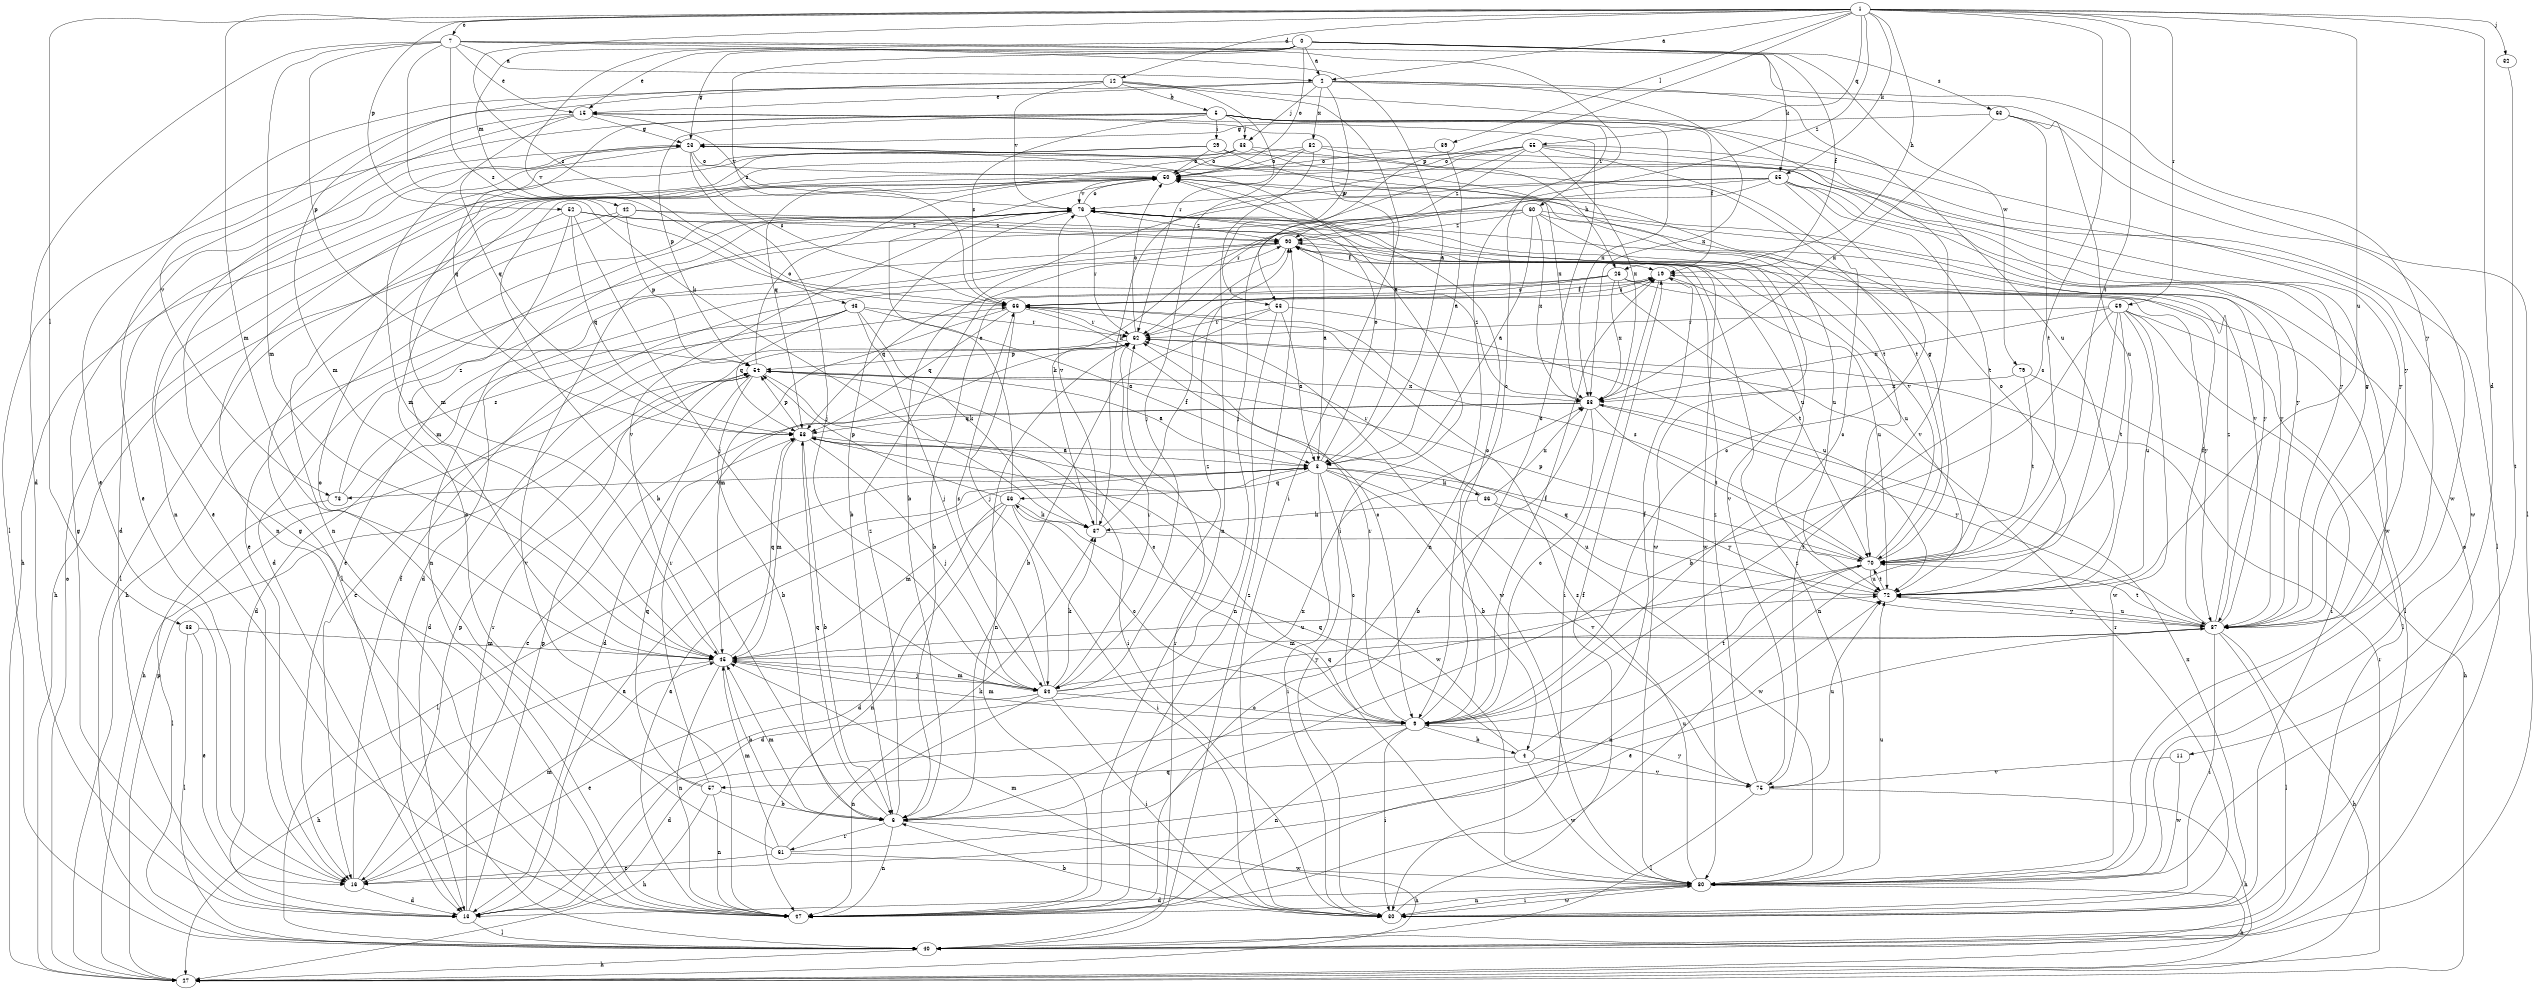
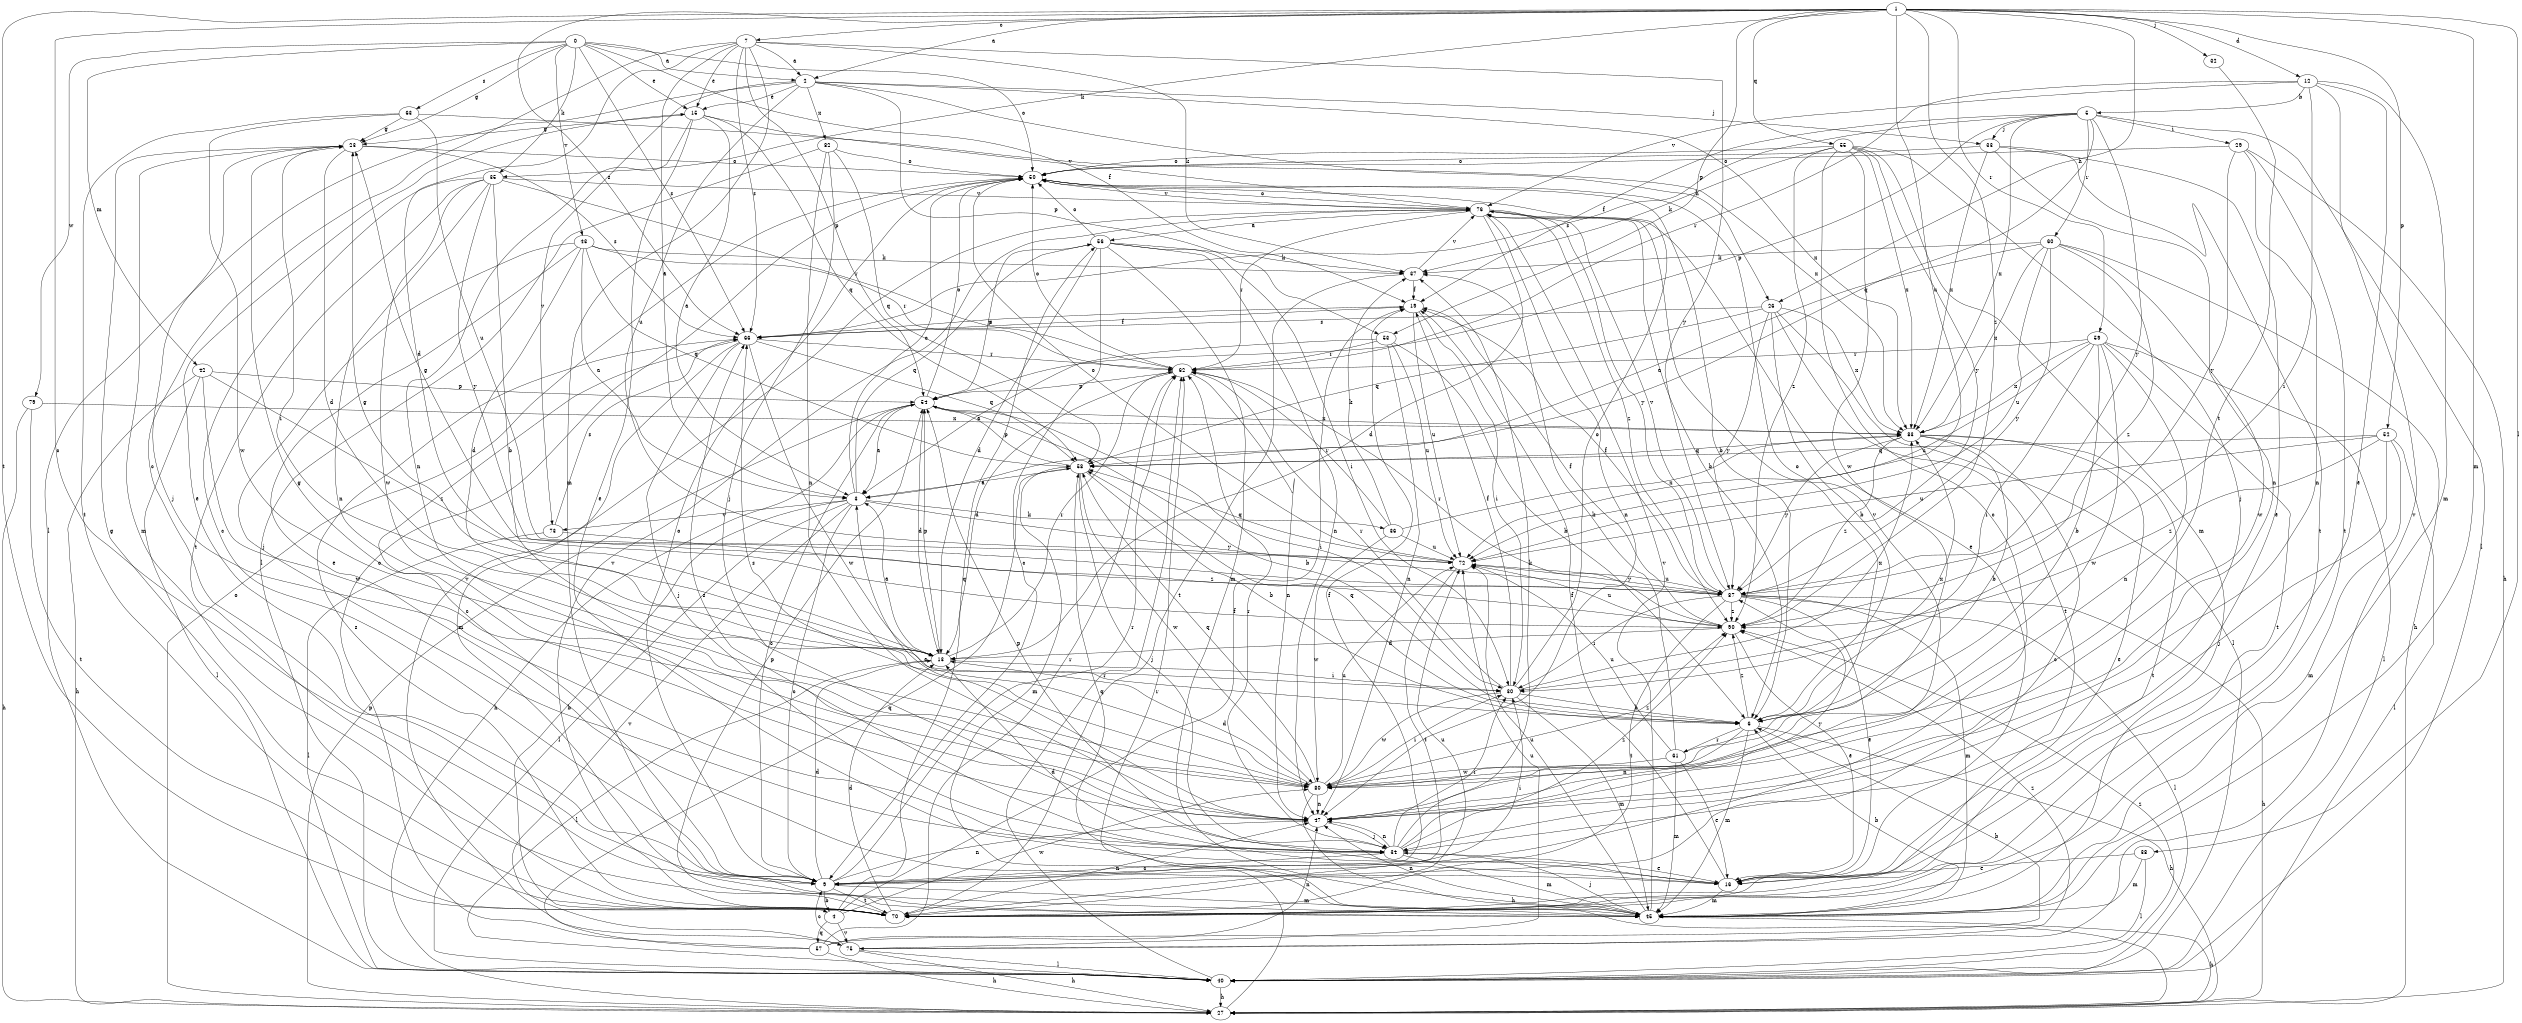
  strict digraph {
    0
    2
    15
    19
    23
    35
    42
    43
    50
    63
    66
    79
    26
    53
    72
    33
    40
    73
    82
    83
    3
    58
    47
    16
    76
    30
    45
    13
    34
    9
    70
    87
    80
    6
    62
    90
    54
    27
    37
    1
    7
-   11
    12
    32
    38
-   39
    52
    55
    59
    4
    75
    5
    36
    56
    57
    29
    60
    61
    0 -> 2 [label=a]
    0 -> 15 [label=e]
    0 -> 19 [label=f]
    0 -> 23 [label=g]
    0 -> 35 [label=k]
    0 -> 42 [label=m]
    0 -> 43 [label=v]
    0 -> 50 [label=o]
    0 -> 63 [label=s]
    0 -> 66 [label=s]
    0 -> 79 [label=w]
    2 -> 15 [label=e]
-   82 -> 26 [label=h]
+   2 -> 26 [label=h]
    2 -> 53 [label=p]
    2 -> 72 [label=u]
    2 -> 33 [label=j]
    2 -> 40 [label=l]
    2 -> 73 [label=v]
    2 -> 82 [label=x]
    2 -> 83 [label=x]
    15 -> 23 [label=g]
    15 -> 3 [label=a]
    15 -> 58 [label=q]
    15 -> 47 [label=n]
    15 -> 16 [label=e]
    15 -> 76 [label=v]
    19 -> 66 [label=s]
    19 -> 72 [label=u]
    19 -> 30 [label=i]
    23 -> 50 [label=o]
    23 -> 66 [label=s]
    23 -> 30 [label=i]
    23 -> 45 [label=m]
    23 -> 13 [label=d]
    23 -> 34 [label=j]
    35 -> 47 [label=n]
    35 -> 76 [label=v]
    35 -> 9 [label=c]
    35 -> 70 [label=t]
    35 -> 87 [label=y]
    35 -> 80 [label=w]
    35 -> 6 [label=b]
    35 -> 62 [label=r]
    42 -> 40 [label=l]
    42 -> 80 [label=w]
    42 -> 90 [label=z]
    42 -> 54 [label=p]
    42 -> 27 [label=h]
    43 -> 3 [label=a]
    43 -> 58 [label=q]
    43 -> 16 [label=e]
    43 -> 13 [label=d]
    43 -> 34 [label=j]
    43 -> 62 [label=r]
    43 -> 37 [label=k]
    50 -> 76 [label=v]
    50 -> 6 [label=b]
    63 -> 23 [label=g]
    63 -> 72 [label=u]
    63 -> 83 [label=x]
    63 -> 70 [label=t]
    63 -> 80 [label=w]
    66 -> 19 [label=f]
    66 -> 58 [label=q]
    66 -> 45 [label=m]
    66 -> 34 [label=j]
    66 -> 9 [label=c]
    66 -> 80 [label=w]
    66 -> 62 [label=r]
    79 -> 83 [label=x]
    79 -> 70 [label=t]
    79 -> 27 [label=h]
    26 -> 66 [label=s]
    26 -> 40 [label=l]
    26 -> 83 [label=x]
    26 -> 58 [label=q]
    26 -> 70 [label=t]
    26 -> 87 [label=y]
    26 -> 6 [label=b]
    53 -> 72 [label=u]
    53 -> 3 [label=a]
    53 -> 47 [label=n]
    53 -> 6 [label=b]
    53 -> 62 [label=r]
    72 -> 50 [label=o]
    72 -> 58 [label=q]
    72 -> 70 [label=t]
    72 -> 87 [label=y]
    33 -> 50 [label=o]
    33 -> 83 [label=x]
    33 -> 47 [label=n]
    33 -> 16 [label=e]
    33 -> 70 [label=t]
    40 -> 62 [label=r]
    40 -> 90 [label=z]
    40 -> 27 [label=h]
    73 -> 66 [label=s]
    73 -> 40 [label=l]
    73 -> 90 [label=z]
    82 -> 50 [label=o]
    82 -> 40 [label=l]
    82 -> 58 [label=q]
    82 -> 47 [label=n]
    82 -> 34 [label=j]
    83 -> 58 [label=q]
    83 -> 16 [label=e]
    83 -> 9 [label=c]
    83 -> 70 [label=t]
    83 -> 87 [label=y]
    83 -> 6 [label=b]
    83 -> 90 [label=z]
    3 -> 50 [label=o]
    3 -> 40 [label=l]
    3 -> 73 [label=v]
    3 -> 9 [label=c]
    3 -> 87 [label=y]
    3 -> 4 [label=b]
    3 -> 75 [label=v]
    3 -> 36 [label=k]
    3 -> 56 [label=q]
    58 -> 3 [label=a]
    58 -> 45 [label=m]
    58 -> 34 [label=j]
    58 -> 80 [label=w]
    58 -> 6 [label=b]
    58 -> 54 [label=p]
    47 -> 23 [label=g]
    47 -> 3 [label=a]
    47 -> 76 [label=v]
+   47 -> 34 [label=j]
    16 -> 19 [label=f]
    16 -> 45 [label=m]
    16 -> 13 [label=d]
    16 -> 54 [label=p]
    76 -> 50 [label=o]
-   76 -> 3 [label=a]
+   76 -> 56 [label=a]
    76 -> 47 [label=n]
    76 -> 16 [label=e]
    76 -> 13 [label=d]
    76 -> 87 [label=y]
    76 -> 6 [label=b]
    76 -> 62 [label=r]
    76 -> 90 [label=z]
    30 -> 19 [label=f]
    30 -> 50 [label=o]
    30 -> 83 [label=x]
    30 -> 45 [label=m]
    30 -> 80 [label=w]
    30 -> 6 [label=b]
    30 -> 62 [label=r]
    45 -> 72 [label=u]
    45 -> 58 [label=q]
    45 -> 47 [label=n]
    45 -> 76 [label=v]
    45 -> 34 [label=j]
    45 -> 6 [label=b]
    45 -> 27 [label=h]
    13 -> 23 [label=g]
    13 -> 40 [label=l]
    13 -> 3 [label=a]
-   3 -> 30 [label=i]
+   13 -> 30 [label=i]
    13 -> 62 [label=r]
    13 -> 54 [label=p]
    34 -> 66 [label=s]
    34 -> 47 [label=n]
    34 -> 16 [label=e]
    34 -> 30 [label=i]
    34 -> 45 [label=m]
    34 -> 9 [label=c]
    34 -> 87 [label=y]
    34 -> 62 [label=r]
    34 -> 90 [label=z]
    34 -> 37 [label=k]
    9 -> 15 [label=e]
    9 -> 19 [label=f]
    9 -> 50 [label=o]
    9 -> 47 [label=n]
    9 -> 30 [label=i]
    9 -> 45 [label=m]
    9 -> 13 [label=d]
    9 -> 70 [label=t]
    9 -> 62 [label=r]
    9 -> 4 [label=b]
    70 -> 23 [label=g]
    70 -> 66 [label=s]
    70 -> 72 [label=u]
    70 -> 47 [label=n]
    70 -> 76 [label=v]
    70 -> 13 [label=d]
    70 -> 54 [label=p]
    87 -> 19 [label=f]
    87 -> 23 [label=g]
    87 -> 72 [label=u]
    87 -> 40 [label=l]
    87 -> 16 [label=e]
    87 -> 76 [label=v]
    87 -> 30 [label=i]
    87 -> 45 [label=m]
    87 -> 70 [label=t]
    87 -> 90 [label=z]
    87 -> 27 [label=h]
    80 -> 66 [label=s]
    80 -> 72 [label=u]
    80 -> 58 [label=q]
    80 -> 47 [label=n]
    80 -> 30 [label=i]
    80 -> 13 [label=d]
    80 -> 90 [label=z]
    80 -> 27 [label=h]
    6 -> 83 [label=x]
    6 -> 58 [label=q]
    6 -> 47 [label=n]
    6 -> 45 [label=m]
    6 -> 90 [label=z]
    6 -> 27 [label=h]
    6 -> 61 [label=r]
    62 -> 50 [label=o]
    62 -> 47 [label=n]
    62 -> 13 [label=d]
    62 -> 54 [label=p]
    90 -> 19 [label=f]
    90 -> 72 [label=u]
    90 -> 16 [label=e]
    90 -> 13 [label=d]
    90 -> 62 [label=r]
    54 -> 50 [label=o]
    54 -> 83 [label=x]
    54 -> 3 [label=a]
    54 -> 30 [label=i]
    54 -> 13 [label=d]
    54 -> 9 [label=c]
    54 -> 6 [label=b]
    54 -> 27 [label=h]
    27 -> 50 [label=o]
    27 -> 62 [label=r]
    27 -> 54 [label=p]
    37 -> 19 [label=f]
    37 -> 76 [label=v]
    37 -> 70 [label=t]
    1 -> 2 [label=a]
    1 -> 35 [label=k]
    1 -> 66 [label=s]
    1 -> 26 [label=h]
    1 -> 53 [label=p]
    1 -> 72 [label=u]
    1 -> 45 [label=m]
    1 -> 9 [label=c]
    1 -> 70 [label=t]
    1 -> 90 [label=z]
    1 -> 7 [label=c]
-   1 -> 11 [label=d]
    1 -> 12 [label=d]
    1 -> 32 [label=j]
    1 -> 38 [label=l]
-   1 -> 39 [label=l]
    1 -> 52 [label=p]
    1 -> 55 [label=q]
    1 -> 59 [label=r]
    7 -> 2 [label=a]
    7 -> 15 [label=e]
    7 -> 66 [label=s]
    7 -> 3 [label=a]
    7 -> 45 [label=m]
    7 -> 13 [label=d]
    7 -> 9 [label=c]
    7 -> 87 [label=y]
    7 -> 54 [label=p]
    7 -> 37 [label=k]
-   11 -> 80 [label=w]
-   11 -> 75 [label=v]
    12 -> 16 [label=e]
    12 -> 76 [label=v]
    12 -> 30 [label=i]
    12 -> 45 [label=m]
    12 -> 62 [label=r]
    12 -> 75 [label=v]
    12 -> 5 [label=b]
    32 -> 80 [label=t]
    38 -> 40 [label=l]
    38 -> 16 [label=e]
    38 -> 45 [label=m]
-   39 -> 50 [label=o]
-   39 -> 3 [label=a]
    52 -> 72 [label=u]
    52 -> 40 [label=l]
    52 -> 58 [label=q]
    52 -> 45 [label=m]
    52 -> 34 [label=j]
    52 -> 90 [label=z]
    55 -> 50 [label=o]
    55 -> 83 [label=x]
    55 -> 45 [label=m]
    55 -> 34 [label=j]
    55 -> 9 [label=c]
    55 -> 87 [label=y]
    55 -> 80 [label=w]
    55 -> 90 [label=z]
    55 -> 37 [label=k]
    59 -> 72 [label=u]
    59 -> 40 [label=l]
    59 -> 83 [label=x]
    59 -> 47 [label=n]
    59 -> 30 [label=i]
    59 -> 70 [label=t]
    59 -> 80 [label=w]
    59 -> 6 [label=b]
    59 -> 62 [label=r]
    4 -> 19 [label=f]
    4 -> 80 [label=w]
    4 -> 75 [label=v]
    4 -> 56 [label=q]
    4 -> 57 [label=q]
    75 -> 72 [label=u]
    75 -> 40 [label=l]
    75 -> 76 [label=v]
-   75 -> 9 [label=y]
+   75 -> 9 [label=c]
    75 -> 90 [label=z]
    75 -> 27 [label=h]
    5 -> 19 [label=f]
    5 -> 66 [label=s]
    5 -> 33 [label=j]
    5 -> 40 [label=l]
    5 -> 83 [label=x]
    5 -> 58 [label=q]
    5 -> 87 [label=y]
    5 -> 54 [label=p]
    5 -> 29 [label=i]
    5 -> 60 [label=r]
    36 -> 72 [label=u]
    36 -> 83 [label=x]
    36 -> 80 [label=w]
    36 -> 62 [label=r]
    36 -> 37 [label=k]
    56 -> 50 [label=o]
    56 -> 47 [label=n]
    56 -> 30 [label=i]
    56 -> 45 [label=m]
    56 -> 13 [label=d]
    56 -> 9 [label=c]
    56 -> 54 [label=p]
    56 -> 37 [label=k]
    57 -> 50 [label=o]
    57 -> 58 [label=q]
    57 -> 47 [label=n]
    57 -> 6 [label=b]
    57 -> 62 [label=r]
    57 -> 27 [label=h]
    29 -> 50 [label=o]
    29 -> 47 [label=n]
    29 -> 70 [label=t]
    29 -> 87 [label=y]
    29 -> 27 [label=h]
    60 -> 72 [label=u]
    60 -> 83 [label=x]
    60 -> 3 [label=a]
    60 -> 87 [label=y]
    60 -> 80 [label=w]
    60 -> 90 [label=z]
    60 -> 27 [label=h]
    60 -> 37 [label=k]
    61 -> 50 [label=o]
    61 -> 72 [label=u]
    61 -> 16 [label=e]
    61 -> 45 [label=m]
    61 -> 80 [label=w]
    61 -> 37 [label=k]
  }
